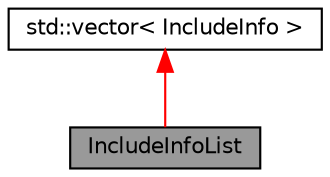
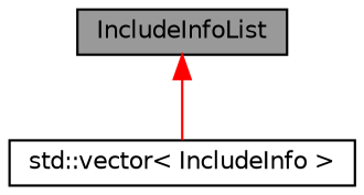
  digraph {
    node [color=black fontname=Helvetica fontsize=10 shape=box style=filled]
    n1 [fillcolor=grey60 fontcolor=black height=0.2 label=IncludeInfoList width=0.4]
    n2 [fillcolor=white height=0.2 label="std::vector\< IncludeInfo \>" width=0.4]
-   n2 -> n1 [color=red dir=back fontname=Helvetica fontsize=10 labelfontname=Helvetica labelfontsize=10 style=solid]
+   n1 -> n2 [color=red dir=back fontname=Helvetica fontsize=10 labelfontname=Helvetica labelfontsize=10 style=solid]
  }
